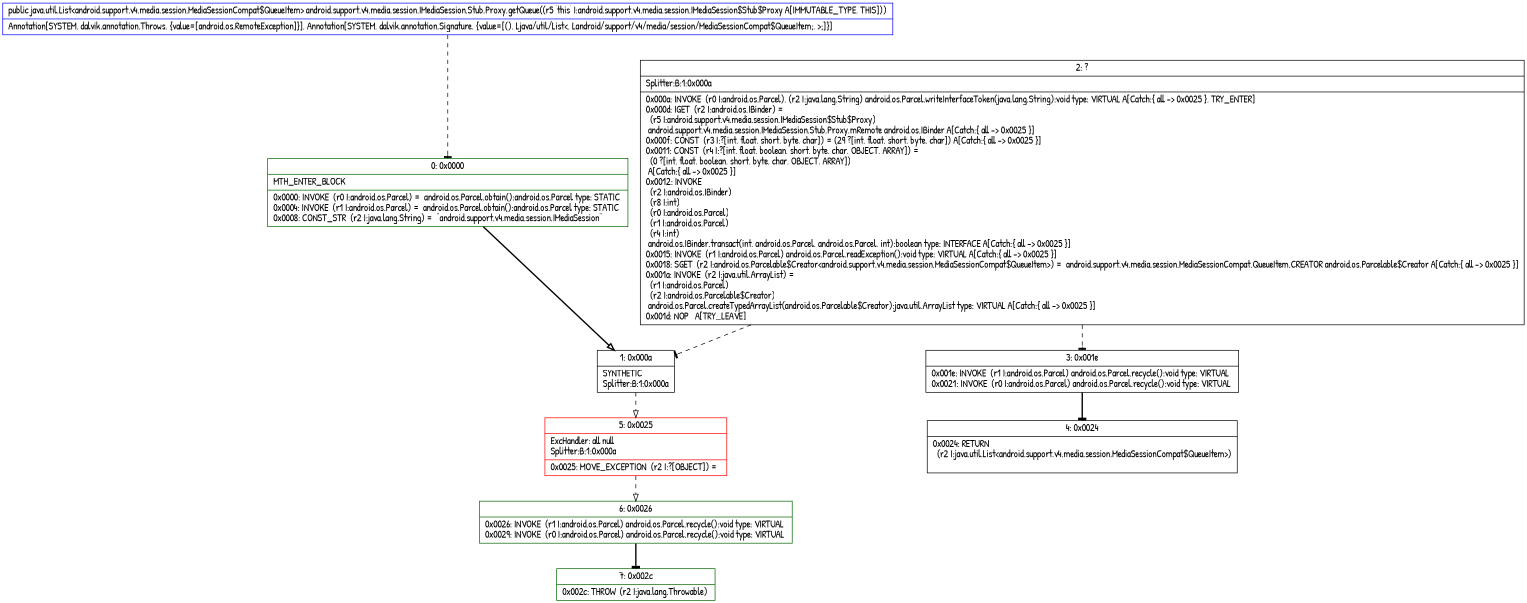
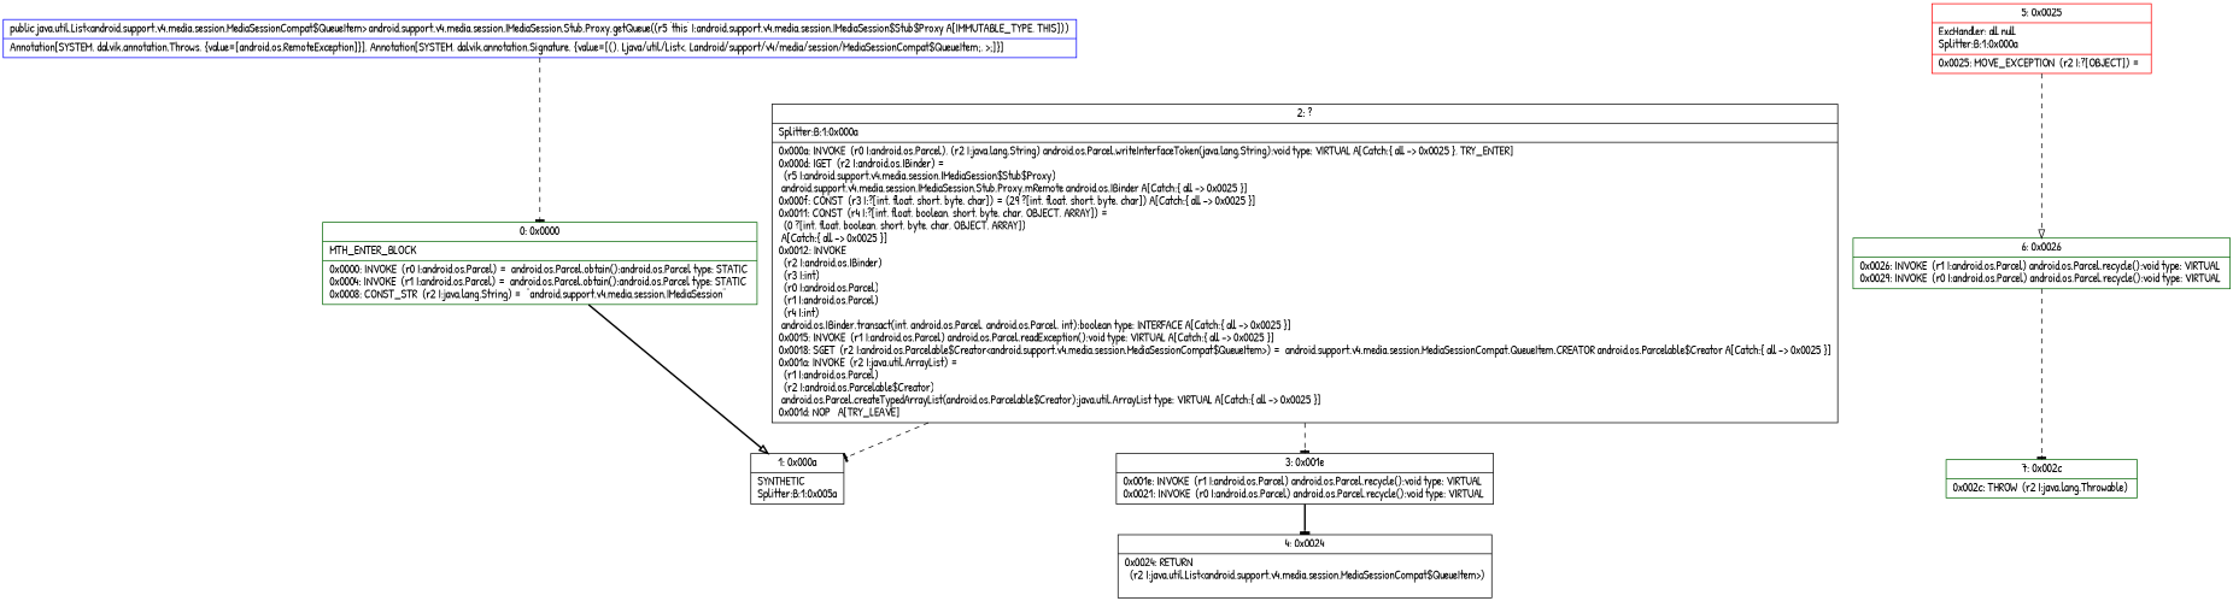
  digraph {
    fontname="Patrick Hand"
    node [color=black fontname="Patrick Hand" shape=record]
    edge [arrowhead=tee fontname="Patrick Hand" style=dashed]
    n1 [color=darkgreen label="{0\:\ 0x0000|MTH_ENTER_BLOCK\l|0x0000: INVOKE  (r0 I:android.os.Parcel) =  android.os.Parcel.obtain():android.os.Parcel type: STATIC \l0x0004: INVOKE  (r1 I:android.os.Parcel) =  android.os.Parcel.obtain():android.os.Parcel type: STATIC \l0x0008: CONST_STR  (r2 I:java.lang.String) =  \"android.support.v4.media.session.IMediaSession\" \l}"]
-   n2 [label="{1\:\ 0x000a|SYNTHETIC\lSplitter:B:1:0x000a\l}"]
+   n2 [label="{1\:\ 0x000a|SYNTHETIC\lSplitter:B:1:0x005a\l}"]
    n3 [color=red label="{5\:\ 0x0025|ExcHandler: all null\lSplitter:B:1:0x000a\l|0x0025: MOVE_EXCEPTION  (r2 I:?[OBJECT]) =  \l}"]
-   n4 [label="{2\:\ ?|Splitter:B:1:0x000a\l|0x000a: INVOKE  (r0 I:android.os.Parcel), (r2 I:java.lang.String) android.os.Parcel.writeInterfaceToken(java.lang.String):void type: VIRTUAL A[Catch:\{ all \-\> 0x0025 \}, TRY_ENTER]\l0x000d: IGET  (r2 I:android.os.IBinder) = \l  (r5 I:android.support.v4.media.session.IMediaSession$Stub$Proxy)\l android.support.v4.media.session.IMediaSession.Stub.Proxy.mRemote android.os.IBinder A[Catch:\{ all \-\> 0x0025 \}]\l0x000f: CONST  (r3 I:?[int, float, short, byte, char]) = (29 ?[int, float, short, byte, char]) A[Catch:\{ all \-\> 0x0025 \}]\l0x0011: CONST  (r4 I:?[int, float, boolean, short, byte, char, OBJECT, ARRAY]) = \l  (0 ?[int, float, boolean, short, byte, char, OBJECT, ARRAY])\l A[Catch:\{ all \-\> 0x0025 \}]\l0x0012: INVOKE  \l  (r2 I:android.os.IBinder)\l  (r8 I:int)\l  (r0 I:android.os.Parcel)\l  (r1 I:android.os.Parcel)\l  (r4 I:int)\l android.os.IBinder.transact(int, android.os.Parcel, android.os.Parcel, int):boolean type: INTERFACE A[Catch:\{ all \-\> 0x0025 \}]\l0x0015: INVOKE  (r1 I:android.os.Parcel) android.os.Parcel.readException():void type: VIRTUAL A[Catch:\{ all \-\> 0x0025 \}]\l0x0018: SGET  (r2 I:android.os.Parcelable$Creator\<android.support.v4.media.session.MediaSessionCompat$QueueItem\>) =  android.support.v4.media.session.MediaSessionCompat.QueueItem.CREATOR android.os.Parcelable$Creator A[Catch:\{ all \-\> 0x0025 \}]\l0x001a: INVOKE  (r2 I:java.util.ArrayList) = \l  (r1 I:android.os.Parcel)\l  (r2 I:android.os.Parcelable$Creator)\l android.os.Parcel.createTypedArrayList(android.os.Parcelable$Creator):java.util.ArrayList type: VIRTUAL A[Catch:\{ all \-\> 0x0025 \}]\l0x001d: NOP   A[TRY_LEAVE]\l}"]
+   n4 [label="{2\:\ ?|Splitter:B:1:0x000a\l|0x000a: INVOKE  (r0 I:android.os.Parcel), (r2 I:java.lang.String) android.os.Parcel.writeInterfaceToken(java.lang.String):void type: VIRTUAL A[Catch:\{ all \-\> 0x0025 \}, TRY_ENTER]\l0x000d: IGET  (r2 I:android.os.IBinder) = \l  (r5 I:android.support.v4.media.session.IMediaSession$Stub$Proxy)\l android.support.v4.media.session.IMediaSession.Stub.Proxy.mRemote android.os.IBinder A[Catch:\{ all \-\> 0x0025 \}]\l0x000f: CONST  (r3 I:?[int, float, short, byte, char]) = (29 ?[int, float, short, byte, char]) A[Catch:\{ all \-\> 0x0025 \}]\l0x0011: CONST  (r4 I:?[int, float, boolean, short, byte, char, OBJECT, ARRAY]) = \l  (0 ?[int, float, boolean, short, byte, char, OBJECT, ARRAY])\l A[Catch:\{ all \-\> 0x0025 \}]\l0x0012: INVOKE  \l  (r2 I:android.os.IBinder)\l  (r3 I:int)\l  (r0 I:android.os.Parcel)\l  (r1 I:android.os.Parcel)\l  (r4 I:int)\l android.os.IBinder.transact(int, android.os.Parcel, android.os.Parcel, int):boolean type: INTERFACE A[Catch:\{ all \-\> 0x0025 \}]\l0x0015: INVOKE  (r1 I:android.os.Parcel) android.os.Parcel.readException():void type: VIRTUAL A[Catch:\{ all \-\> 0x0025 \}]\l0x0018: SGET  (r2 I:android.os.Parcelable$Creator\<android.support.v4.media.session.MediaSessionCompat$QueueItem\>) =  android.support.v4.media.session.MediaSessionCompat.QueueItem.CREATOR android.os.Parcelable$Creator A[Catch:\{ all \-\> 0x0025 \}]\l0x001a: INVOKE  (r2 I:java.util.ArrayList) = \l  (r1 I:android.os.Parcel)\l  (r2 I:android.os.Parcelable$Creator)\l android.os.Parcel.createTypedArrayList(android.os.Parcelable$Creator):java.util.ArrayList type: VIRTUAL A[Catch:\{ all \-\> 0x0025 \}]\l0x001d: NOP   A[TRY_LEAVE]\l}"]
    n5 [label="{3\:\ 0x001e|0x001e: INVOKE  (r1 I:android.os.Parcel) android.os.Parcel.recycle():void type: VIRTUAL \l0x0021: INVOKE  (r0 I:android.os.Parcel) android.os.Parcel.recycle():void type: VIRTUAL \l}"]
    n6 [color=darkgreen label="{6\:\ 0x0026|0x0026: INVOKE  (r1 I:android.os.Parcel) android.os.Parcel.recycle():void type: VIRTUAL \l0x0029: INVOKE  (r0 I:android.os.Parcel) android.os.Parcel.recycle():void type: VIRTUAL \l}"]
    n7 [label="{4\:\ 0x0024|0x0024: RETURN  \l  (r2 I:java.util.List\<android.support.v4.media.session.MediaSessionCompat$QueueItem\>)\l \l}"]
    n8 [color=darkgreen label="{7\:\ 0x002c|0x002c: THROW  (r2 I:java.lang.Throwable) \l}"]
    n9 [color=blue label="{public java.util.List\<android.support.v4.media.session.MediaSessionCompat$QueueItem\> android.support.v4.media.session.IMediaSession.Stub.Proxy.getQueue((r5 'this' I:android.support.v4.media.session.IMediaSession$Stub$Proxy A[IMMUTABLE_TYPE, THIS]))  | Annotation[SYSTEM, dalvik.annotation.Throws, \{value=[android.os.RemoteException]\}], Annotation[SYSTEM, dalvik.annotation.Signature, \{value=[(), Ljava\/util\/List\<, Landroid\/support\/v4\/media\/session\/MediaSessionCompat$QueueItem;, \>;]\}]\l}"]
    n1 -> n2 [arrowhead=onormal style=bold]
-   n2 -> n3 [arrowhead=onormal]
    n3 -> n6 [arrowhead=onormal]
    n4 -> n2
    n4 -> n5
    n5 -> n7 [style=bold]
-   n6 -> n8 [style=bold]
+   n6 -> n8
    n9 -> n1
  }
